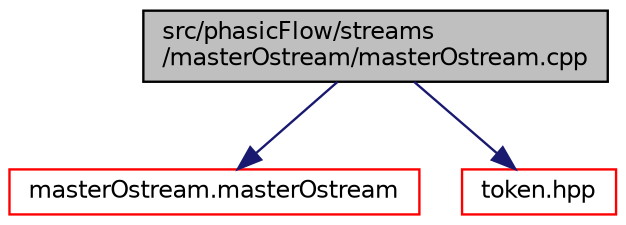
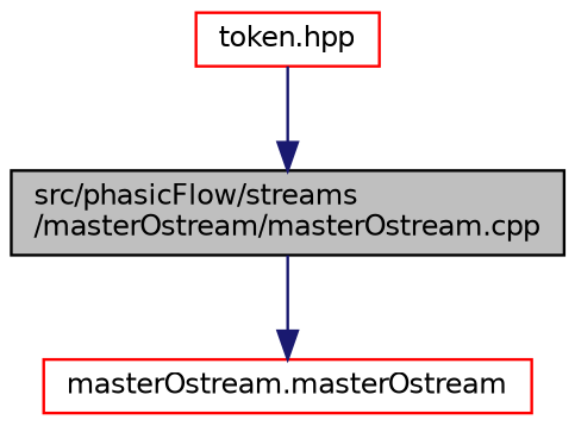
  digraph {
    node [color=red fillcolor=white fontname=Helvetica fontsize=10 shape=record style=filled]
    edge [color=midnightblue fontname=Helvetica fontsize=10 labelfontname=Helvetica labelfontsize=10 style=solid]
    n1 [color=black fillcolor=grey75 fontcolor=black height=0.2 label="src/phasicFlow/streams\l/masterOstream/masterOstream.cpp" width=0.4]
    n2 [height=0.2 label="masterOstream.masterOstream" width=0.4]
    n3 [height=0.2 label="token.hpp" width=0.4]
    n1 -> n2
-   n1 -> n3
+   n3 -> n1
  }
